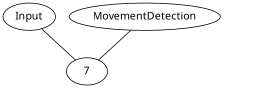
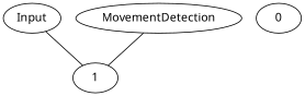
  graph {
    fontname="Noto Sans"
    node [fontname="Noto Sans"]
    edge [fontname="Noto Sans"]
    Input
-   1 [label=7]
+   1
+   0
    MovementDetection
    Input -- 1
    MovementDetection -- 1
  }
